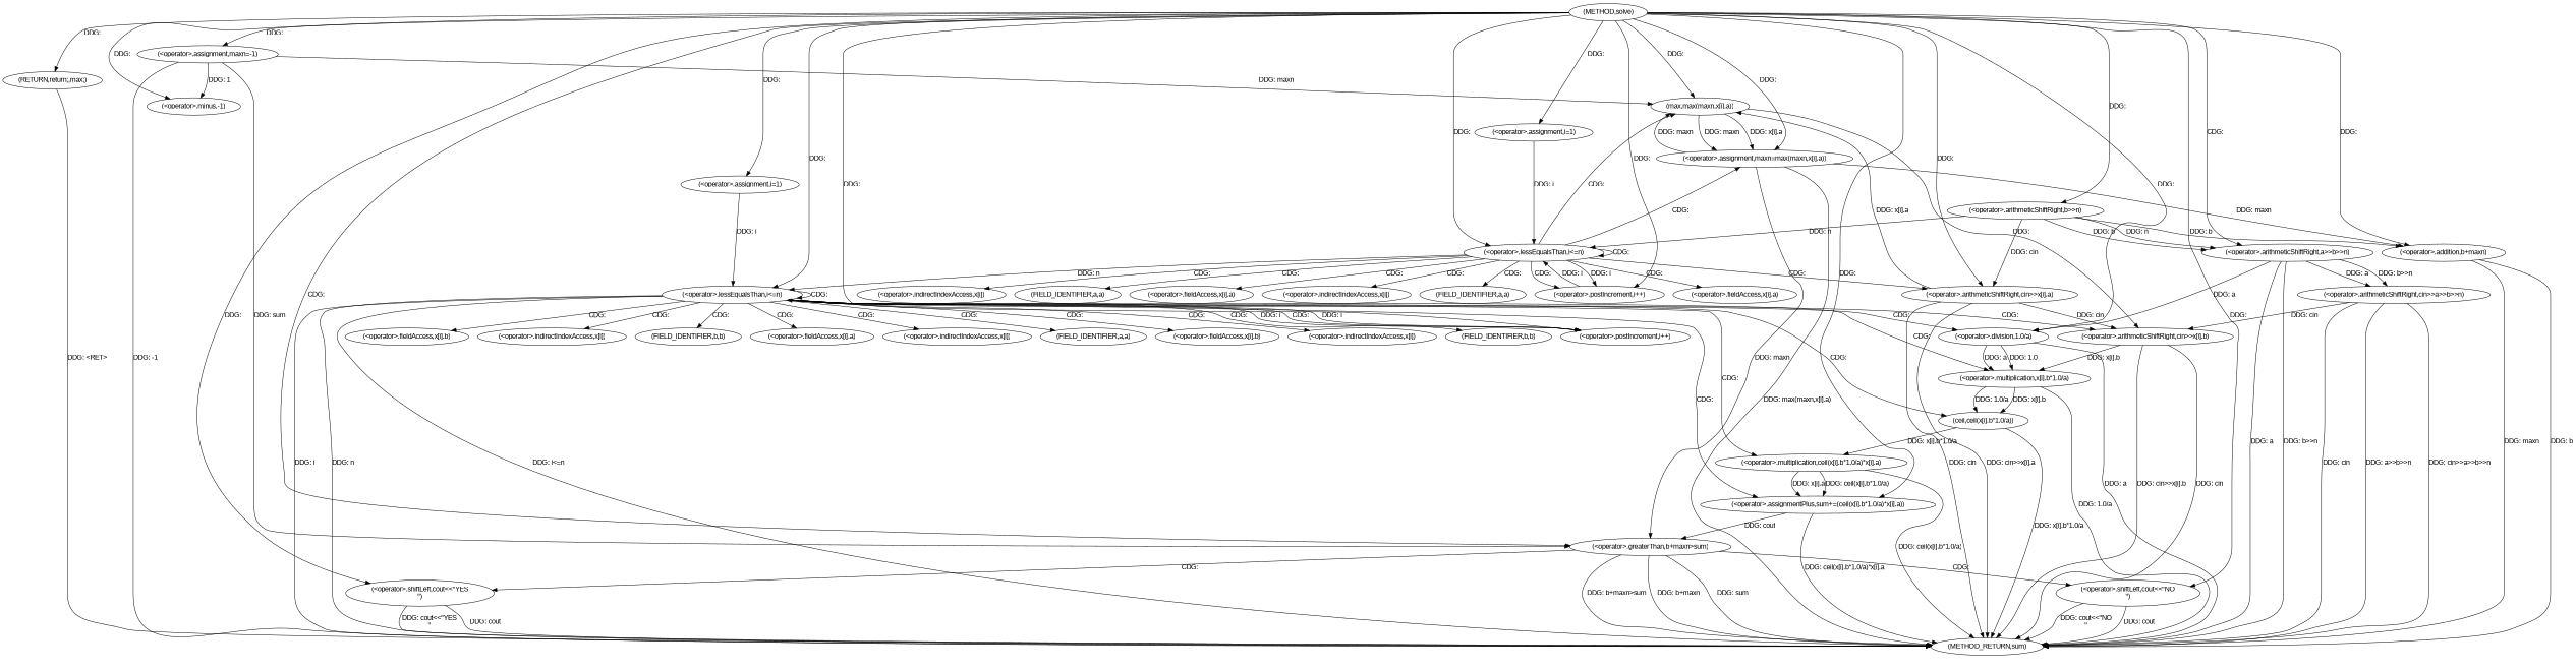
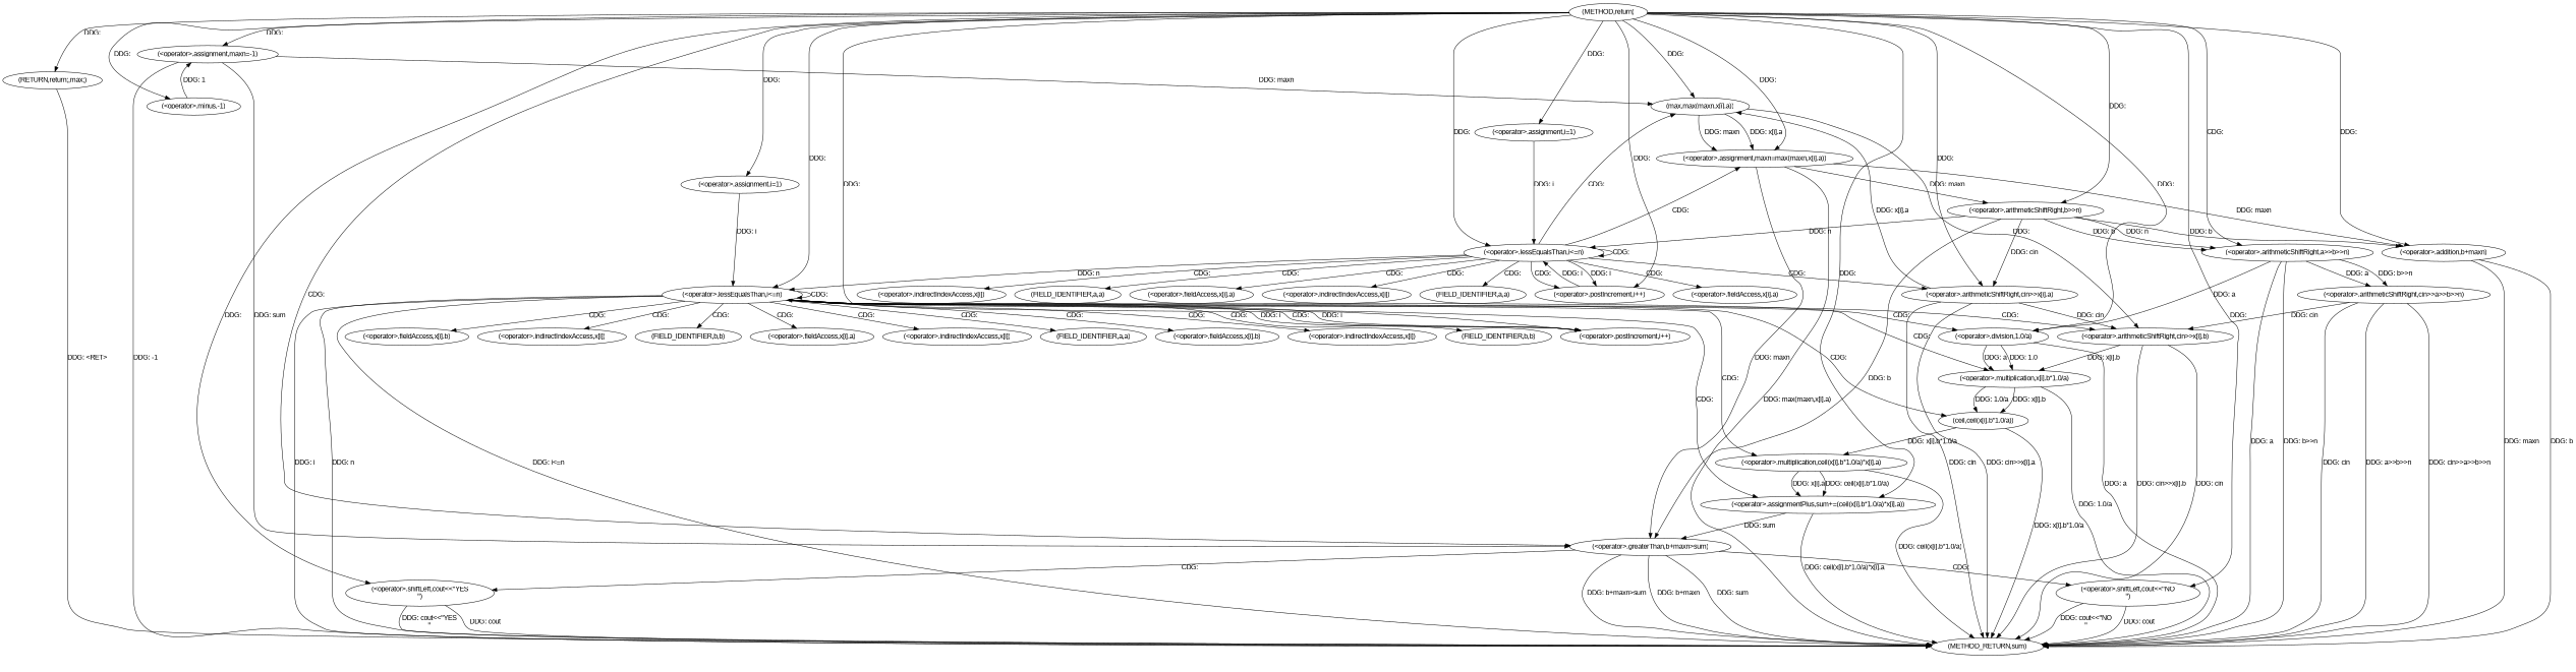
  digraph {
    fontname="Liberation Sans"
    node [fontname="Liberation Sans"]
    edge [fontname="Liberation Sans"]
-   n1 [label="(METHOD,solve)"]
+   n1 [label="(METHOD,return)"]
    n2 [label="(<operator>.assignment,maxn=-1)"]
    n3 [label="(RETURN,return;,max;)"]
    n4 [label="(<operator>.assignment,i=1)"]
    n5 [label="(<operator>.lessEqualsThan,i<=n)"]
    n6 [label="(<operator>.postIncrement,i++)"]
    n7 [label="(<operator>.assignment,i=1)"]
    n8 [label="(<operator>.lessEqualsThan,i<=n)"]
    n9 [label="(<operator>.postIncrement,i++)"]
    n10 [label="(<operator>.greaterThan,b+maxn>sum)"]
    n11 [label="(<operator>.shiftLeft,cout<<\"YES\n\")"]
    n12 [label="(<operator>.arithmeticShiftRight,a>>b>>n)"]
    n13 [label="(<operator>.minus,-1)"]
    n14 [label="(<operator>.arithmeticShiftRight,cin>>x[i].a)"]
    n15 [label="(<operator>.assignment,maxn=max(maxn,x[i].a))"]
    n16 [label="(<operator>.assignmentPlus,sum+=(ceil(x[i].b*1.0/a)*x[i].a))"]
    n17 [label="(<operator>.shiftLeft,cout<<\"NO\n\")"]
    n18 [label="(<operator>.arithmeticShiftRight,b>>n)"]
    n19 [label="(<operator>.addition,b+maxn)"]
    n20 [label="(max,max(maxn,x[i].a))"]
    n21 [label="(<operator>.division,1.0/a)"]
    n22 [label="(<operator>.arithmeticShiftRight,cin>>a>>b>>n)"]
    n23 [label="(<operator>.arithmeticShiftRight,cin>>x[i].b)"]
    n24 [label="(METHOD_RETURN,sum)"]
    n25 [label="(<operator>.fieldAccess,x[i].a)"]
    n26 [label="(<operator>.indirectIndexAccess,x[i])"]
    n27 [label="(FIELD_IDENTIFIER,a,a)"]
    n28 [label="(<operator>.fieldAccess,x[i].a)"]
    n29 [label="(<operator>.indirectIndexAccess,x[i])"]
    n30 [label="(FIELD_IDENTIFIER,a,a)"]
    n31 [label="(<operator>.multiplication,ceil(x[i].b*1.0/a)*x[i].a)"]
    n32 [label="(ceil,ceil(x[i].b*1.0/a))"]
    n33 [label="(<operator>.multiplication,x[i].b*1.0/a)"]
    n34 [label="(<operator>.fieldAccess,x[i].b)"]
    n35 [label="(<operator>.indirectIndexAccess,x[i])"]
    n36 [label="(FIELD_IDENTIFIER,b,b)"]
    n37 [label="(<operator>.fieldAccess,x[i].a)"]
    n38 [label="(<operator>.indirectIndexAccess,x[i])"]
    n39 [label="(FIELD_IDENTIFIER,a,a)"]
    n40 [label="(<operator>.fieldAccess,x[i].b)"]
    n41 [label="(<operator>.indirectIndexAccess,x[i])"]
    n42 [label="(FIELD_IDENTIFIER,b,b)"]
    n1 -> n2 [label="DDG: "]
    n1 -> n3 [label="DDG: "]
    n1 -> n4 [label="DDG: "]
    n1 -> n5 [label="DDG: "]
    n1 -> n6 [label="DDG: "]
    n1 -> n7 [label="DDG: "]
    n1 -> n8 [label="DDG: "]
    n1 -> n9 [label="DDG: "]
    n1 -> n10 [label="CDG: "]
    n1 -> n11 [label="DDG: "]
    n1 -> n12 [label="CDG: "]
    n1 -> n13 [label="DDG: "]
    n1 -> n14 [label="DDG: "]
    n1 -> n15 [label="DDG: "]
    n1 -> n16 [label="DDG: "]
    n1 -> n17 [label="DDG: "]
    n1 -> n18 [label="DDG: "]
    n1 -> n19 [label="DDG: "]
    n1 -> n20 [label="DDG: "]
    n1 -> n21 [label="DDG: "]
    n2 -> n10 [label="DDG: sum"]
    n2 -> n20 [label="DDG: maxn"]
    n2 -> n24 [label="DDG: -1"]
    n3 -> n24 [label="DDG: <RET>"]
    n4 -> n5 [label="DDG: i"]
    n5 -> n5 [label="CDG: "]
    n5 -> n6 [label="DDG: i"]
    n5 -> n6 [label="CDG: "]
    n5 -> n8 [label="DDG: n"]
    n5 -> n14 [label="CDG: "]
    n5 -> n15 [label="CDG: "]
    n5 -> n20 [label="CDG: "]
    n5 -> n25 [label="CDG: "]
    n5 -> n26 [label="CDG: "]
    n5 -> n27 [label="CDG: "]
    n5 -> n28 [label="CDG: "]
    n5 -> n29 [label="CDG: "]
    n5 -> n30 [label="CDG: "]
    n6 -> n5 [label="DDG: i"]
    n7 -> n8 [label="DDG: i"]
    n8 -> n8 [label="CDG: "]
    n8 -> n9 [label="DDG: i"]
    n8 -> n9 [label="CDG: "]
    n8 -> n16 [label="CDG: "]
    n8 -> n21 [label="CDG: "]
    n8 -> n23 [label="CDG: "]
    n8 -> n24 [label="DDG: i"]
    n8 -> n24 [label="DDG: n"]
    n8 -> n24 [label="DDG: i<=n"]
    n8 -> n31 [label="CDG: "]
    n8 -> n32 [label="CDG: "]
    n8 -> n33 [label="CDG: "]
    n8 -> n34 [label="CDG: "]
    n8 -> n35 [label="CDG: "]
    n8 -> n36 [label="CDG: "]
    n8 -> n37 [label="CDG: "]
    n8 -> n38 [label="CDG: "]
    n8 -> n39 [label="CDG: "]
    n8 -> n40 [label="CDG: "]
    n8 -> n41 [label="CDG: "]
    n8 -> n42 [label="CDG: "]
    n9 -> n8 [label="DDG: i"]
    n10 -> n11 [label="CDG: "]
    n10 -> n17 [label="CDG: "]
    n10 -> n24 [label="DDG: b+maxn"]
    n10 -> n24 [label="DDG: sum"]
    n10 -> n24 [label="DDG: b+maxn>sum"]
    n11 -> n24 [label="DDG: cout"]
    n11 -> n24 [label="DDG: cout<<\"YES\n\""]
    n12 -> n21 [label="DDG: a"]
    n12 -> n22 [label="DDG: a"]
    n12 -> n22 [label="DDG: b>>n"]
    n12 -> n24 [label="DDG: a"]
    n12 -> n24 [label="DDG: b>>n"]
-   n2 -> n13 [label="DDG: 1"]
+   n13 -> n2 [label="DDG: 1"]
    n14 -> n20 [label="DDG: x[i].a"]
    n14 -> n23 [label="DDG: cin"]
    n14 -> n24 [label="DDG: cin"]
    n14 -> n24 [label="DDG: cin>>x[i].a"]
    n15 -> n10 [label="DDG: maxn"]
    n15 -> n19 [label="DDG: maxn"]
-   n15 -> n20 [label="DDG: maxn"]
+   n15 -> n18 [label="DDG: maxn"]
    n15 -> n24 [label="DDG: max(maxn,x[i].a)"]
-   n16 -> n10 [label="DDG: cout"]
+   n16 -> n10 [label="DDG: sum"]
    n16 -> n24 [label="DDG: ceil(x[i].b*1.0/a)*x[i].a"]
    n17 -> n24 [label="DDG: cout"]
    n17 -> n24 [label="DDG: cout<<\"NO\n\""]
    n18 -> n5 [label="DDG: n"]
+   n18 -> n10 [label="DDG: b"]
    n18 -> n12 [label="DDG: b"]
    n18 -> n12 [label="DDG: n"]
    n18 -> n14 [label="DDG: cin"]
    n18 -> n19 [label="DDG: b"]
    n19 -> n24 [label="DDG: b"]
    n19 -> n24 [label="DDG: maxn"]
    n20 -> n15 [label="DDG: maxn"]
    n20 -> n15 [label="DDG: x[i].a"]
    n20 -> n23 [label="DDG: "]
    n21 -> n24 [label="DDG: a"]
    n21 -> n33 [label="DDG: a"]
    n21 -> n33 [label="DDG: 1.0"]
    n22 -> n23 [label="DDG: cin"]
    n22 -> n24 [label="DDG: cin"]
    n22 -> n24 [label="DDG: a>>b>>n"]
    n22 -> n24 [label="DDG: cin>>a>>b>>n"]
    n23 -> n24 [label="DDG: cin"]
    n23 -> n24 [label="DDG: cin>>x[i].b"]
    n23 -> n33 [label="DDG: x[i].b"]
    n31 -> n16 [label="DDG: x[i].a"]
    n31 -> n16 [label="DDG: ceil(x[i].b*1.0/a)"]
    n31 -> n24 [label="DDG: ceil(x[i].b*1.0/a)"]
    n32 -> n24 [label="DDG: x[i].b*1.0/a"]
    n32 -> n31 [label="DDG: x[i].b*1.0/a"]
    n33 -> n24 [label="DDG: 1.0/a"]
    n33 -> n32 [label="DDG: x[i].b"]
    n33 -> n32 [label="DDG: 1.0/a"]
  }
